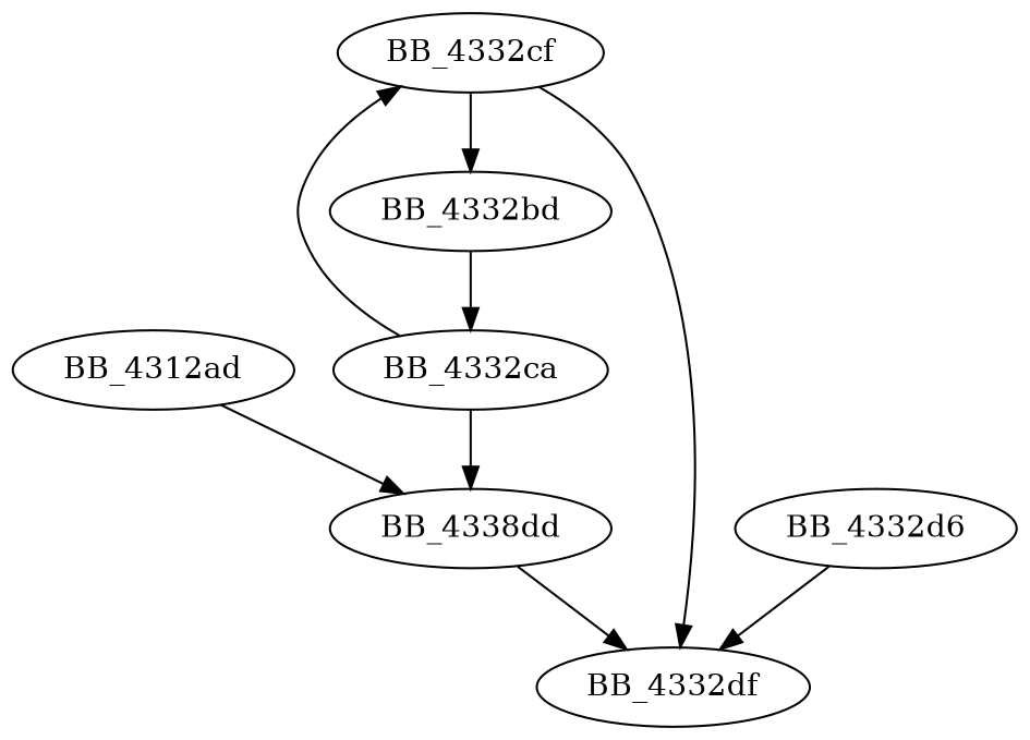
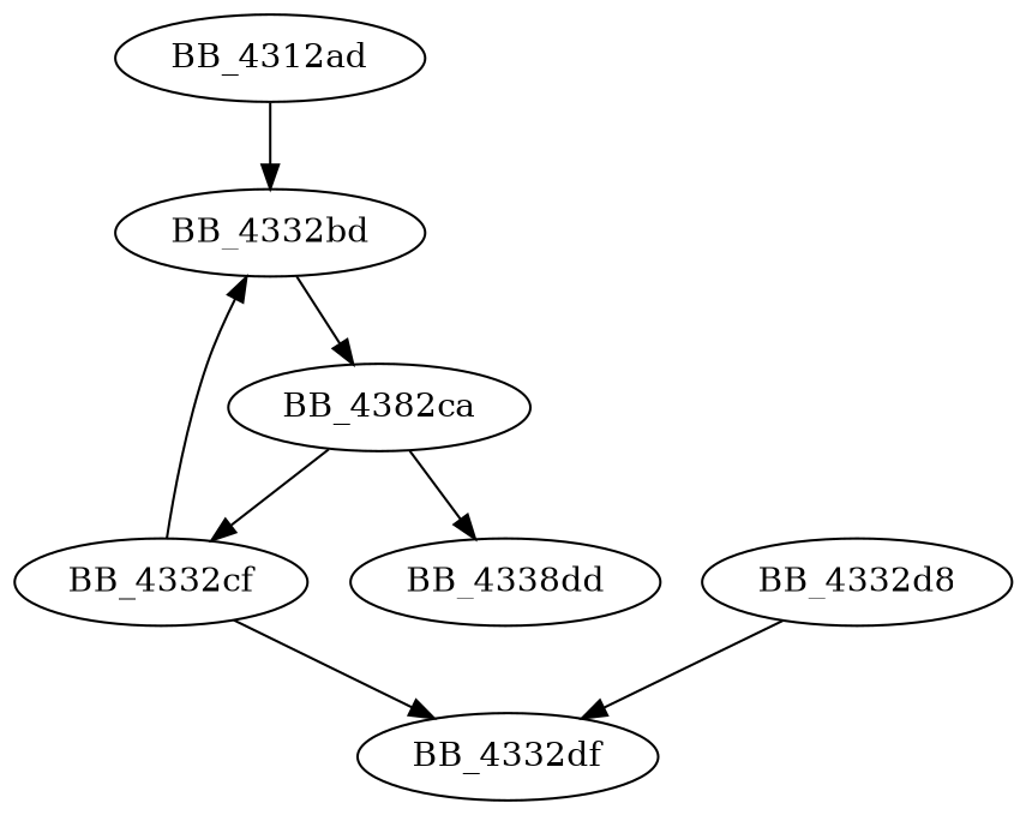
  digraph {
    n1 [label=BB_4312ad]
    BB_4332bd
-   BB_4332ca
+   BB_4332ca [label=BB_4382ca]
    BB_4332cf
    n5 [label=BB_4338dd]
    BB_4332df
-   BB_4332d6
-   n1 -> n5
+   BB_4332d6 [label=BB_4332d8]
+   n1 -> BB_4332bd
    BB_4332bd -> BB_4332ca
    BB_4332ca -> BB_4332cf
    BB_4332ca -> n5
    BB_4332cf -> BB_4332bd
    BB_4332cf -> BB_4332df
-   n5 -> BB_4332df
    BB_4332d6 -> BB_4332df
  }
